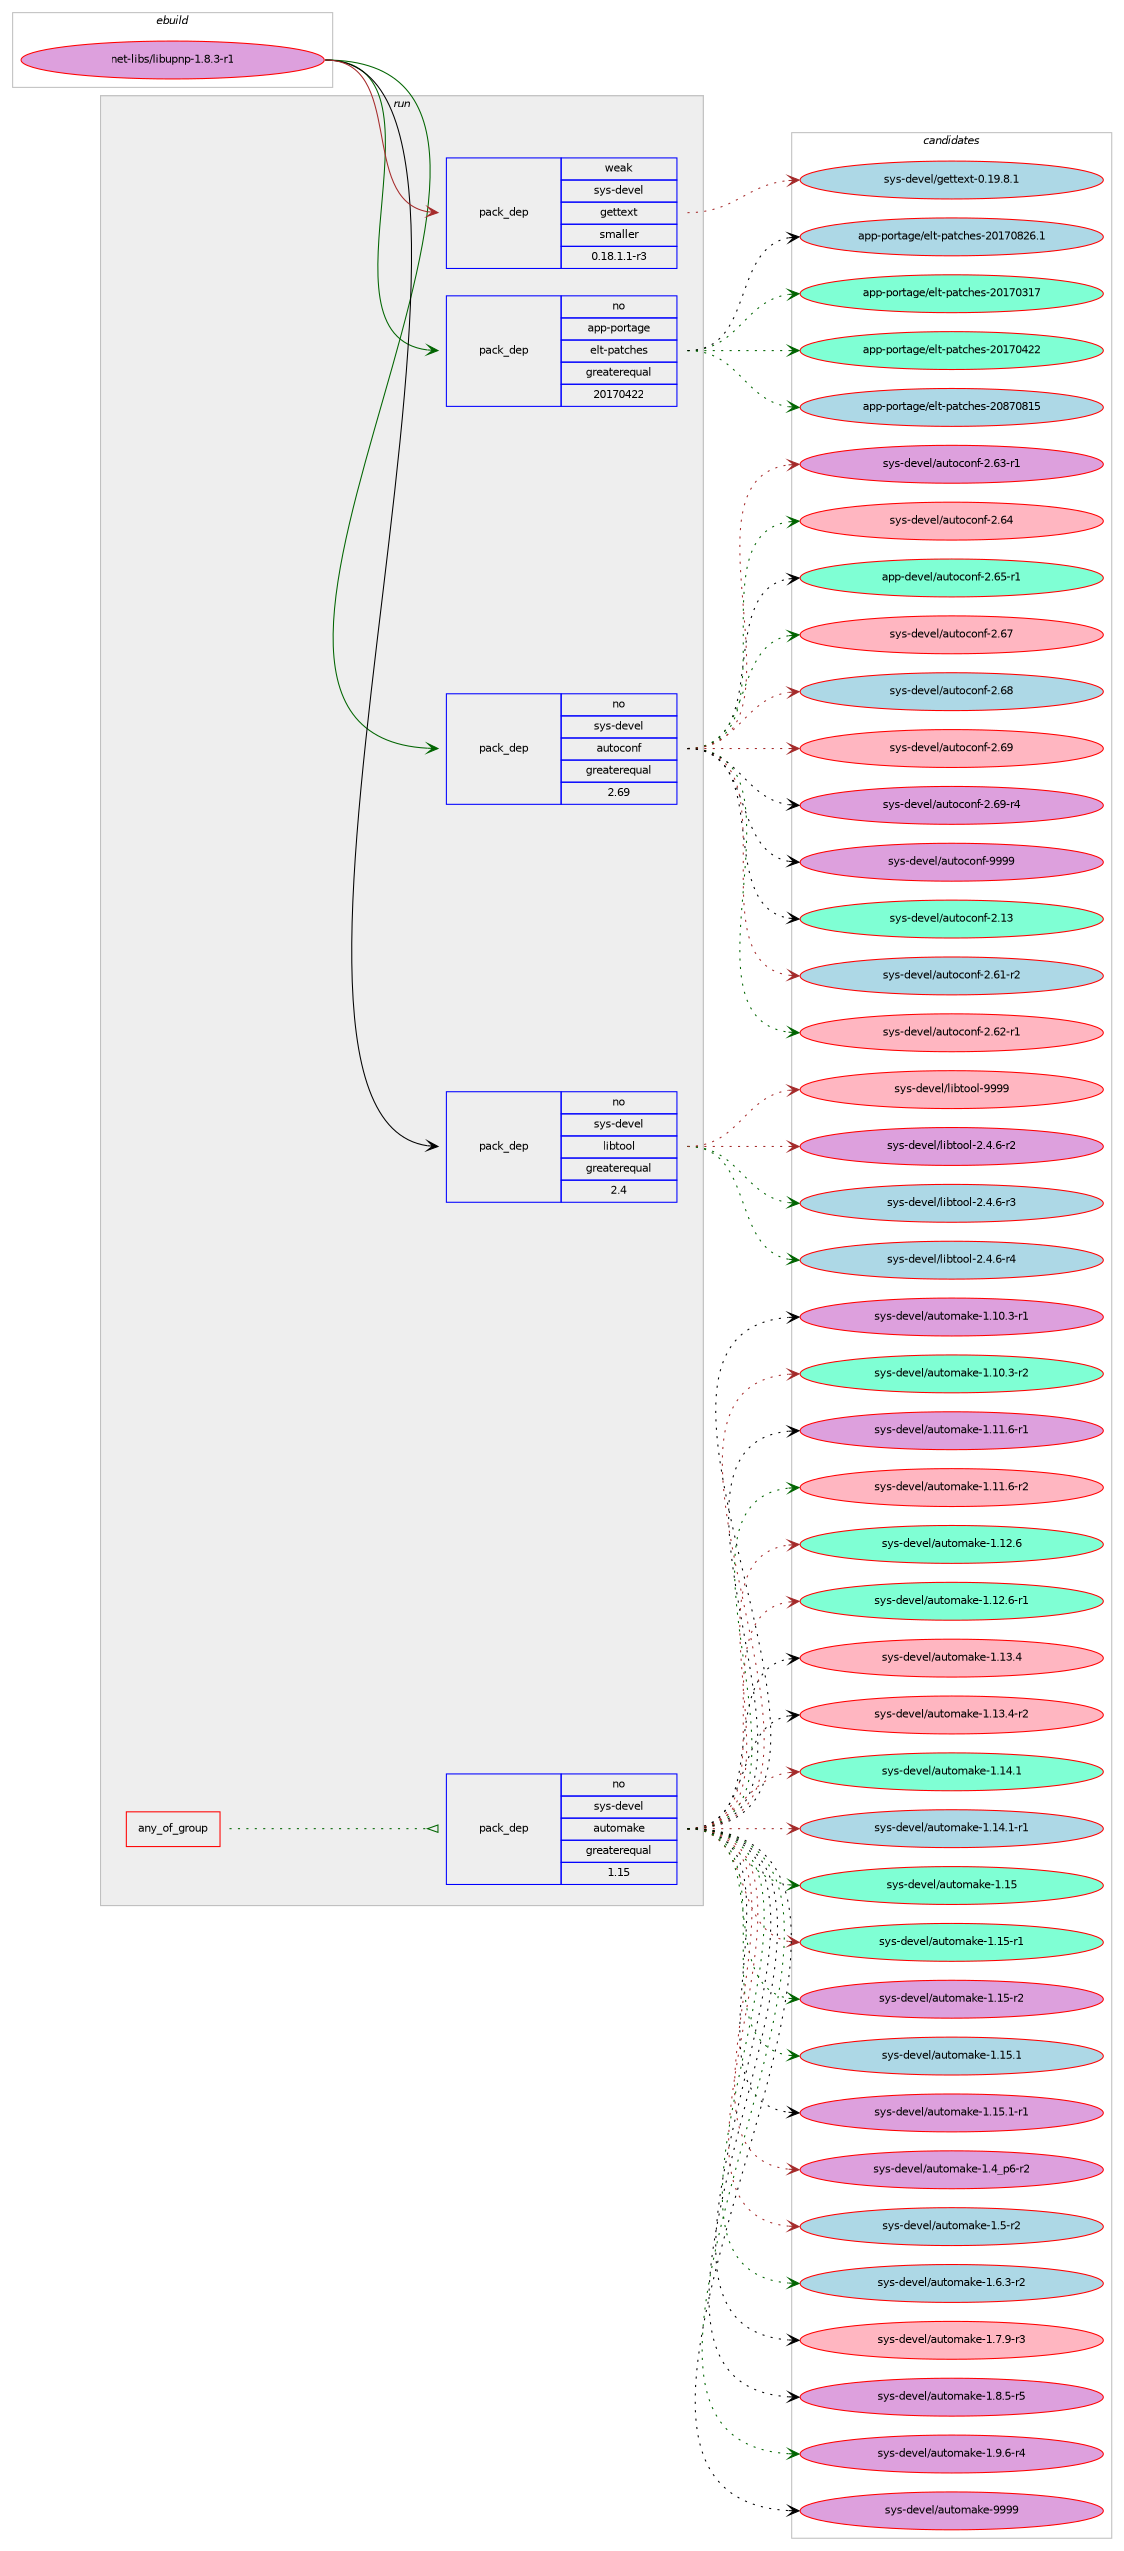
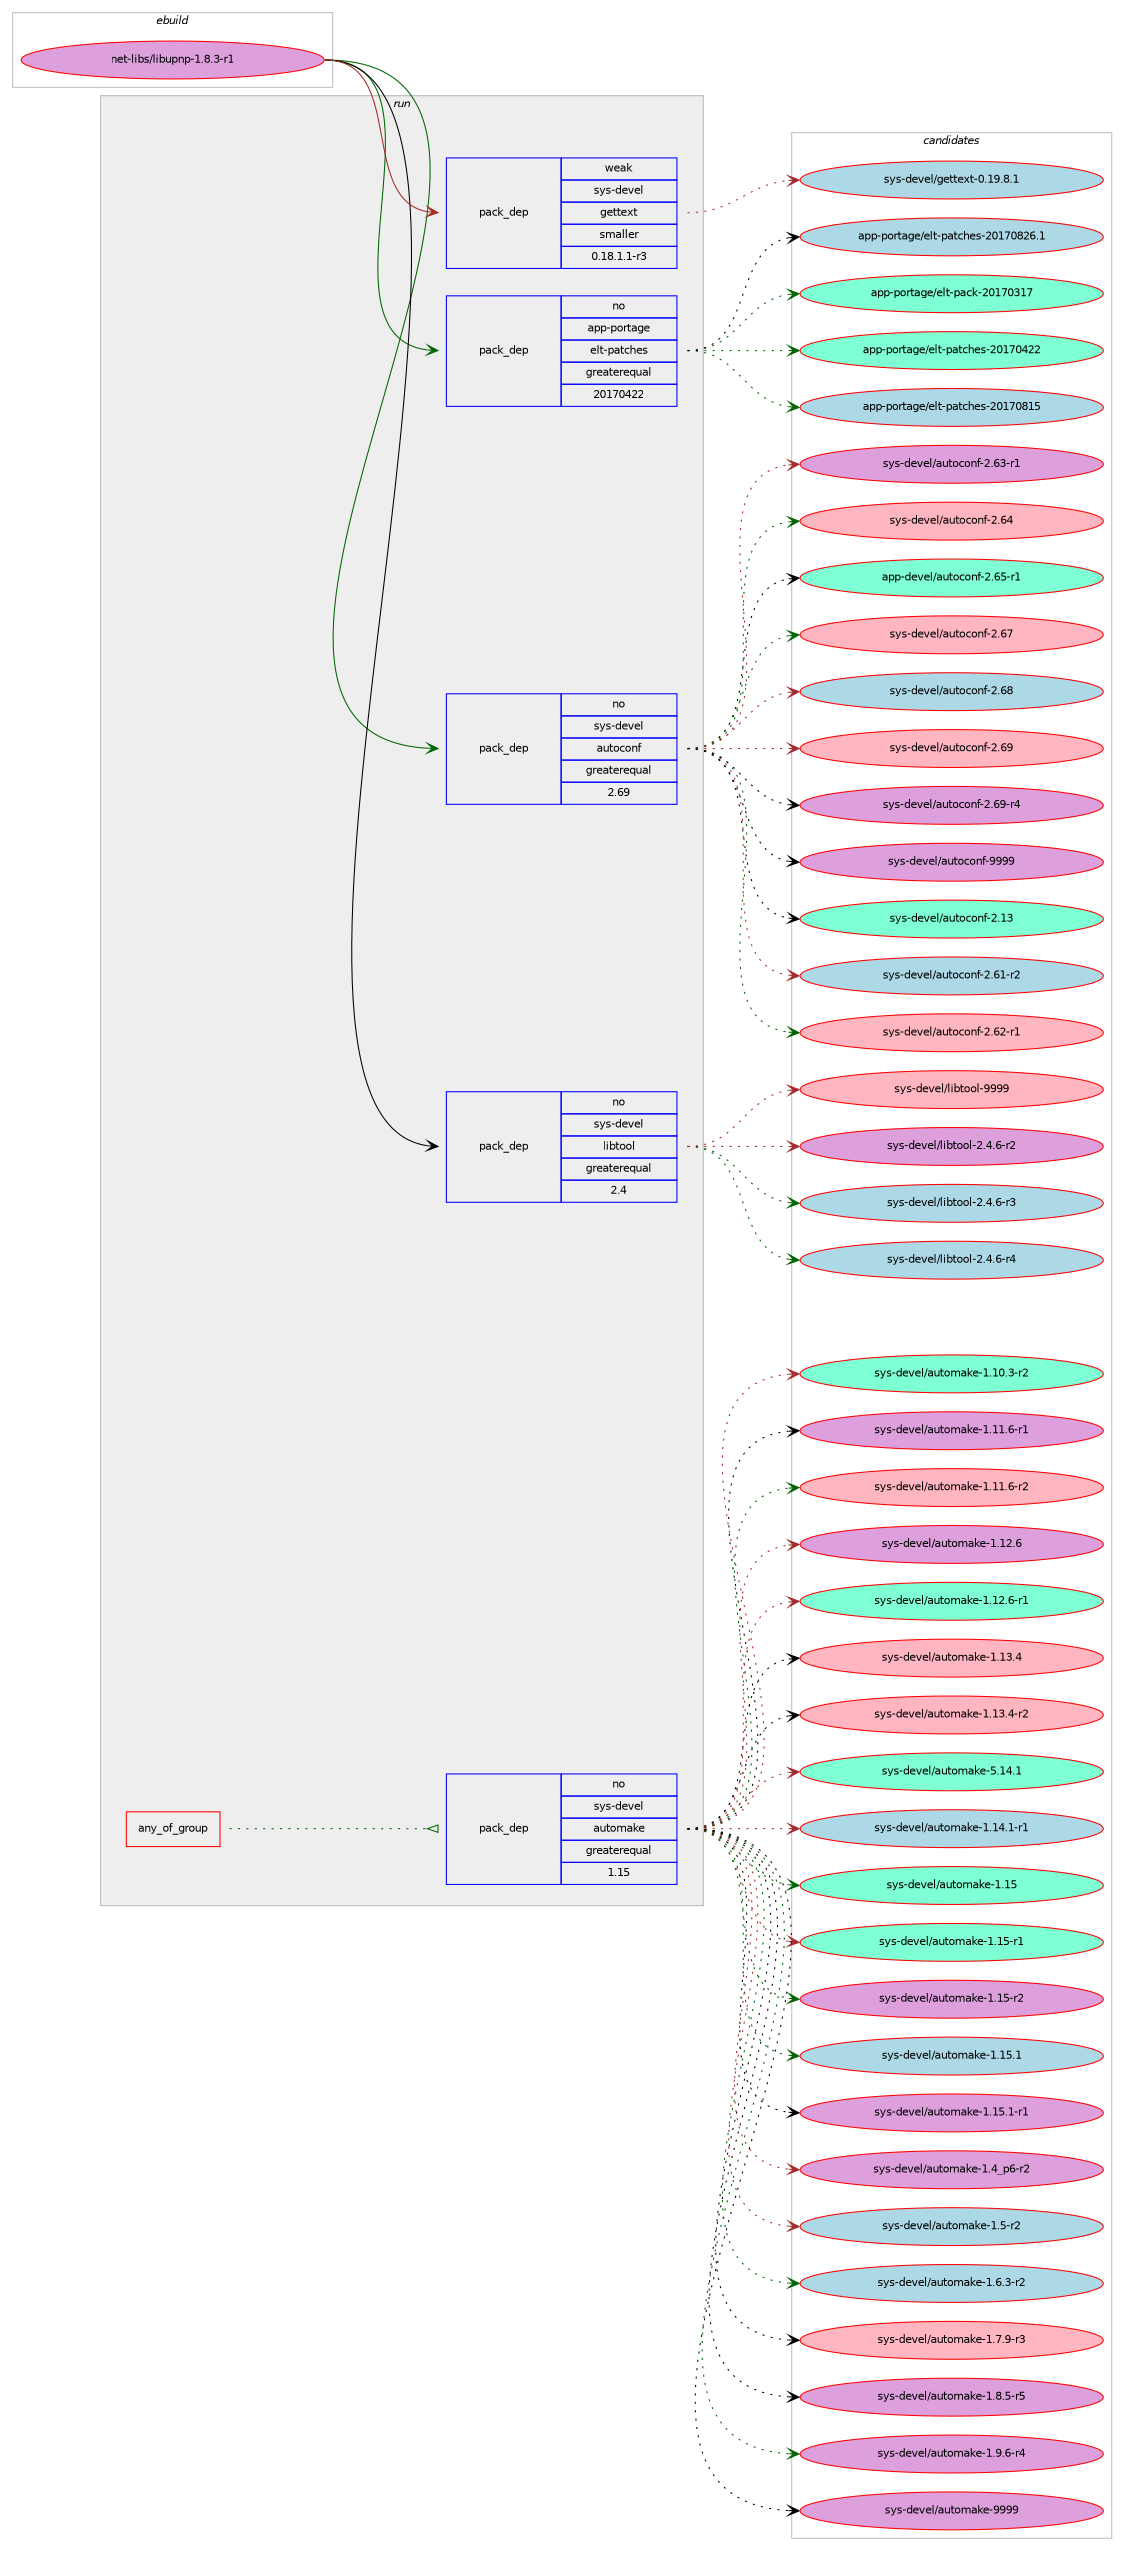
  digraph {
    compound=true
    concentrate=true
    fontname=Helvetica
    fontsize=10
    newrank=true
    rankdir=LR
    ranksep=1.5
    node [color=red fillcolor=plum fontname=Helvetica fontsize=10 style=filled]
    edge [arrowhead=vee color=darkgreen headport=w style=dotted tailport=e weight=100]
    n1 [label="net-libs/libupnp-1.8.3-r1" width=4]
    n2 [color=blue label=<<TABLE BORDER="0" CELLBORDER="1" CELLSPACING="0" CELLPADDING="4" WIDTH="220"><TR><TD ROWSPAN="6" CELLPADDING="30">pack_dep</TD></TR><TR><TD WIDTH="110">no</TD></TR><TR><TD>sys-devel</TD></TR><TR><TD>automake</TD></TR><TR><TD>greaterequal</TD></TR><TR><TD>1.15</TD></TR></TABLE>> shape=none fillcolor="" style=""]
    n3 [label=<<TABLE BORDER="0" CELLBORDER="1" CELLSPACING="0" CELLPADDING="4"><TR><TD CELLPADDING="10">any_of_group</TD></TR></TABLE>> shape=none fillcolor="" style=""]
    n4 [color=blue label=<<TABLE BORDER="0" CELLBORDER="1" CELLSPACING="0" CELLPADDING="4" WIDTH="220"><TR><TD ROWSPAN="6" CELLPADDING="30">pack_dep</TD></TR><TR><TD WIDTH="110">no</TD></TR><TR><TD>app-portage</TD></TR><TR><TD>elt-patches</TD></TR><TR><TD>greaterequal</TD></TR><TR><TD>20170422</TD></TR></TABLE>> shape=none fillcolor="" style=""]
    n5 [color=blue label=<<TABLE BORDER="0" CELLBORDER="1" CELLSPACING="0" CELLPADDING="4" WIDTH="220"><TR><TD ROWSPAN="6" CELLPADDING="30">pack_dep</TD></TR><TR><TD WIDTH="110">no</TD></TR><TR><TD>sys-devel</TD></TR><TR><TD>autoconf</TD></TR><TR><TD>greaterequal</TD></TR><TR><TD>2.69</TD></TR></TABLE>> shape=none fillcolor="" style=""]
    n6 [color=blue label=<<TABLE BORDER="0" CELLBORDER="1" CELLSPACING="0" CELLPADDING="4" WIDTH="220"><TR><TD ROWSPAN="6" CELLPADDING="30">pack_dep</TD></TR><TR><TD WIDTH="110">no</TD></TR><TR><TD>sys-devel</TD></TR><TR><TD>libtool</TD></TR><TR><TD>greaterequal</TD></TR><TR><TD>2.4</TD></TR></TABLE>> shape=none fillcolor="" style=""]
    n7 [color=blue label=<<TABLE BORDER="0" CELLBORDER="1" CELLSPACING="0" CELLPADDING="4" WIDTH="220"><TR><TD ROWSPAN="6" CELLPADDING="30">pack_dep</TD></TR><TR><TD WIDTH="110">weak</TD></TR><TR><TD>sys-devel</TD></TR><TR><TD>gettext</TD></TR><TR><TD>smaller</TD></TR><TR><TD>0.18.1.1-r3</TD></TR></TABLE>> shape=none fillcolor="" style=""]
-   n8 [label="sys-devel/automake-1.10.3-r1" width=4]
    n9 [fillcolor=aquamarine label="sys-devel/automake-1.10.3-r2" width=4]
    n10 [label="sys-devel/automake-1.11.6-r1" width=4]
    n11 [fillcolor=lightpink label="sys-devel/automake-1.11.6-r2" width=4]
-   n12 [fillcolor=aquamarine label="sys-devel/automake-1.12.6" width=4]
+   n12 [label="sys-devel/automake-1.12.6" width=4]
    n13 [fillcolor=aquamarine label="sys-devel/automake-1.12.6-r1" width=4]
    n14 [fillcolor=lightpink label="sys-devel/automake-1.13.4" width=4]
    n15 [fillcolor=lightpink label="sys-devel/automake-1.13.4-r2" width=4]
-   n16 [fillcolor=aquamarine label="sys-devel/automake-1.14.1" width=4]
+   n16 [fillcolor=aquamarine label="sys-devel/automake-5.14.1" width=4]
    n17 [fillcolor=lightblue label="sys-devel/automake-1.14.1-r1" width=4]
    n18 [fillcolor=aquamarine label="sys-devel/automake-1.15" width=4]
    n19 [fillcolor=aquamarine label="sys-devel/automake-1.15-r1" width=4]
    n20 [label="sys-devel/automake-1.15-r2" width=4]
    n21 [fillcolor=lightblue label="sys-devel/automake-1.15.1" width=4]
    n22 [label="sys-devel/automake-1.15.1-r1" width=4]
    n23 [label="sys-devel/automake-1.4_p6-r2" width=4]
    n24 [fillcolor=lightblue label="sys-devel/automake-1.5-r2" width=4]
    n25 [fillcolor=lightblue label="sys-devel/automake-1.6.3-r2" width=4]
    n26 [fillcolor=lightpink label="sys-devel/automake-1.7.9-r3" width=4]
    n27 [label="sys-devel/automake-1.8.5-r5" width=4]
    n28 [label="sys-devel/automake-1.9.6-r4" width=4]
    n29 [label="sys-devel/automake-9999" width=4]
-   n30 [fillcolor=aquamarine label="app-portage/elt-patches-20170317" width=4]
+   n30 [fillcolor=aquamarine label="app-portage/elt-pack-20170317" width=4]
    n31 [fillcolor=aquamarine label="app-portage/elt-patches-20170422" width=4]
-   n32 [fillcolor=lightblue label="app-portage/elt-patches-20870815" width=4]
+   n32 [fillcolor=lightblue label="app-portage/elt-patches-20170815" width=4]
    n33 [fillcolor=lightblue label="app-portage/elt-patches-20170826.1" width=4]
    n34 [fillcolor=aquamarine label="sys-devel/autoconf-2.13" width=4]
    n35 [fillcolor=lightblue label="sys-devel/autoconf-2.61-r2" width=4]
    n36 [fillcolor=lightpink label="sys-devel/autoconf-2.62-r1" width=4]
    n37 [label="sys-devel/autoconf-2.63-r1" width=4]
    n38 [fillcolor=lightpink label="sys-devel/autoconf-2.64" width=4]
    n39 [fillcolor=aquamarine label="app-devel/autoconf-2.65-r1" width=4]
    n40 [fillcolor=lightpink label="sys-devel/autoconf-2.67" width=4]
    n41 [fillcolor=lightblue label="sys-devel/autoconf-2.68" width=4]
    n42 [fillcolor=lightpink label="sys-devel/autoconf-2.69" width=4]
    n43 [label="sys-devel/autoconf-2.69-r4" width=4]
    n44 [label="sys-devel/autoconf-9999" width=4]
    n45 [label="sys-devel/libtool-2.4.6-r2" width=4]
    n46 [fillcolor=lightblue label="sys-devel/libtool-2.4.6-r3" width=4]
    n47 [fillcolor=lightblue label="sys-devel/libtool-2.4.6-r4" width=4]
    n48 [fillcolor=lightpink label="sys-devel/libtool-9999" width=4]
    n49 [fillcolor=lightblue label="sys-devel/gettext-0.19.8.1" width=4]
    subgraph cluster_1 {
      color=gray
      label=<<i>ebuild</i>>
      rank=same
      n1
    }
    subgraph cluster_2 {
      color=gray
      label=<<i>dependencies</i>>
      subgraph cluster_3 {
        color=gray
        fillcolor="#eeeeee"
        label=<<i>compile</i>>
        style=filled
        subgraph sub_4 {
          color=gray
          fillcolor="#eeeeee"
          label=<<i>compile</i>>
          style=filled
          n4
        }
        subgraph sub_5 {
          color=gray
          fillcolor="#eeeeee"
          label=<<i>compile</i>>
          style=filled
          n3
          subgraph sub_6 {
            color=gray
            fillcolor="#eeeeee"
            label=<<i>compile</i>>
            style=filled
            n2
          }
        }
        subgraph sub_7 {
          color=gray
          fillcolor="#eeeeee"
          label=<<i>compile</i>>
          style=filled
          n5
        }
        subgraph sub_8 {
          color=gray
          fillcolor="#eeeeee"
          label=<<i>compile</i>>
          style=filled
          n6
        }
        subgraph sub_9 {
          color=gray
          fillcolor="#eeeeee"
          label=<<i>compile</i>>
          style=filled
          n7
        }
      }
      subgraph cluster_10 {
        color=gray
        fillcolor="#eeeeee"
        label=<<i>compile and run</i>>
        style=filled
      }
      subgraph cluster_11 {
        color=gray
        fillcolor="#eeeeee"
        label=<<i>run</i>>
        style=filled
      }
    }
    subgraph cluster_12 {
      color=gray
      label=<<i>candidates</i>>
      rank=same
      subgraph sub_13 {
        color=black
        label=<<i>candidates</i>>
        nodesep=1
        rank=same
-       n8
        n9
        n10
        n11
        n12
        n13
        n14
        n15
        n16
        n17
        n18
        n19
        n20
        n21
        n22
        n23
        n24
        n25
        n26
        n27
        n28
        n29
      }
      subgraph sub_14 {
        color=black
        label=<<i>candidates</i>>
        nodesep=1
        rank=same
        n30
        n31
        n32
        n33
      }
      subgraph sub_15 {
        color=black
        label=<<i>candidates</i>>
        nodesep=1
        rank=same
        n34
        n35
        n36
        n37
        n38
        n39
        n40
        n41
        n42
        n43
        n44
      }
      subgraph sub_16 {
        color=black
        label=<<i>candidates</i>>
        nodesep=1
        rank=same
        n45
        n46
        n47
        n48
      }
      subgraph sub_17 {
        color=black
        label=<<i>candidates</i>>
        nodesep=1
        rank=same
        n49
      }
    }
    n1 -> n4 [style=solid weight=20]
    n1 -> n5 [style=solid weight=20]
    n1 -> n6 [color=black style=solid weight=20]
    n1 -> n7 [color=brown style=solid weight=20]
-   n2 -> n8 [color=black]
    n2 -> n9 [color=brown]
    n2 -> n10 [color=black]
    n2 -> n11
    n2 -> n12 [color=brown]
    n2 -> n13 [color=brown]
    n2 -> n14 [color=black]
    n2 -> n15 [color=black]
    n2 -> n16 [color=brown]
    n2 -> n17 [color=brown]
    n2 -> n18
    n2 -> n19 [color=brown]
    n2 -> n20
    n2 -> n21
    n2 -> n22 [color=black]
    n2 -> n23 [color=brown]
    n2 -> n24 [color=brown]
    n2 -> n25
    n2 -> n26 [color=black]
    n2 -> n27 [color=black]
    n2 -> n28
    n2 -> n29 [color=black]
    n3 -> n2 [arrowhead=oinv weight=20]
    n4 -> n30
    n4 -> n31
    n4 -> n32
    n4 -> n33 [color=black]
    n5 -> n34 [color=black]
    n5 -> n35 [color=brown]
    n5 -> n36
    n5 -> n37 [color=brown]
    n5 -> n38
    n5 -> n39 [color=black]
    n5 -> n40
    n5 -> n41 [color=brown]
    n5 -> n42 [color=brown]
    n5 -> n43 [color=black]
    n5 -> n44 [color=black]
    n6 -> n45 [color=brown]
    n6 -> n46
    n6 -> n47
    n6 -> n48 [color=brown]
    n7 -> n49 [color=brown]
  }
